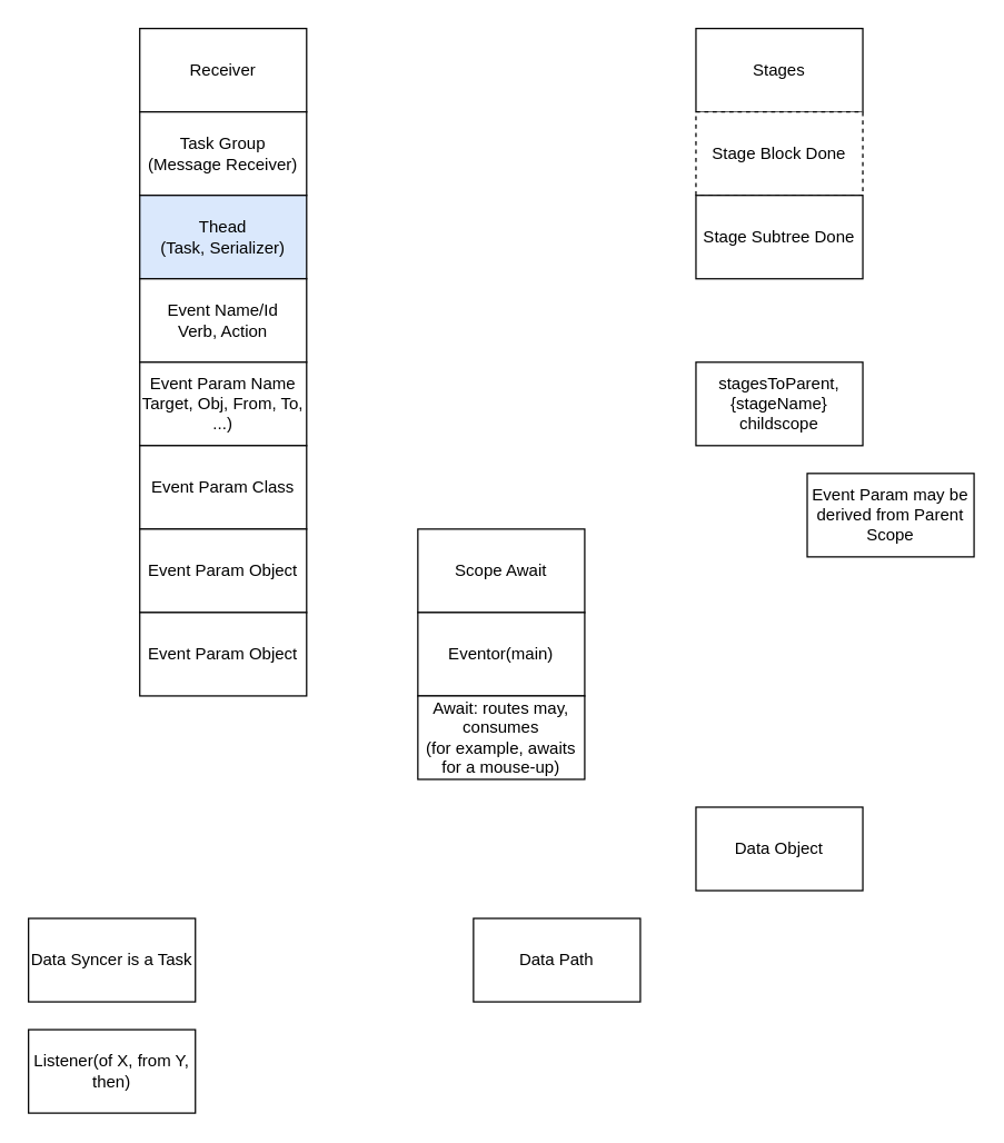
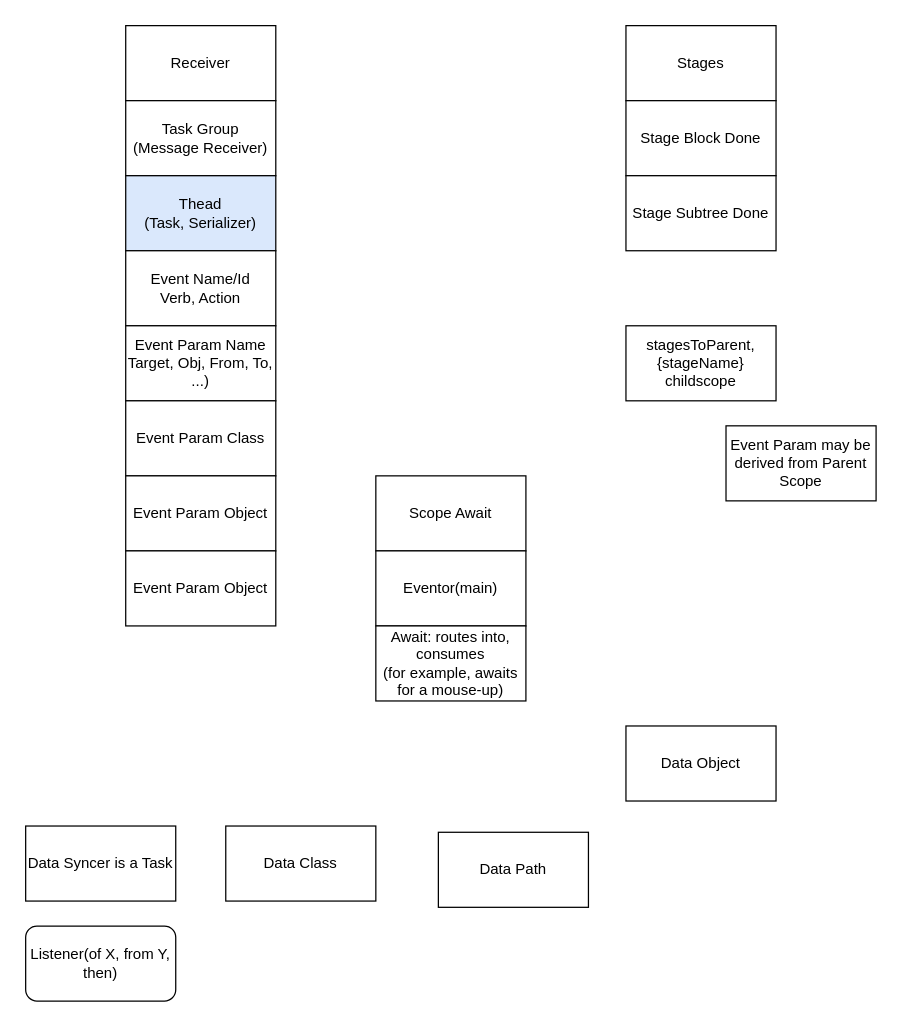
  <mxCell id="0" />
  <mxCell id="1" parent="0" />
  <mxCell id="2" value="Receiver" style="rounded=0;whiteSpace=wrap;html=1;" parent="1" vertex="1"><mxGeometry x="100" y="20" width="120" height="60" as="geometry" /></mxCell>
  <mxCell id="3" value="Task Group&lt;br&gt;(Message Receiver)" style="rounded=0;whiteSpace=wrap;html=1;" parent="1" vertex="1"><mxGeometry x="100" y="80" width="120" height="60" as="geometry" /></mxCell>
  <mxCell id="4" value="Thead&lt;br&gt;(Task, Serializer)" style="rounded=0;whiteSpace=wrap;html=1;fillColor=#dae8fc;" parent="1" vertex="1"><mxGeometry x="100" y="140" width="120" height="60" as="geometry" /></mxCell>
  <mxCell id="5" value="Event Name/Id&lt;br&gt;Verb, Action" style="rounded=0;whiteSpace=wrap;html=1;" parent="1" vertex="1"><mxGeometry x="100" y="200" width="120" height="60" as="geometry" /></mxCell>
  <mxCell id="6" value="Event Param Name&lt;br&gt;Target, Obj, From, To, ...)" style="rounded=0;whiteSpace=wrap;html=1;" parent="1" vertex="1"><mxGeometry x="100" y="260" width="120" height="60" as="geometry" /></mxCell>
  <mxCell id="7" value="Event Param Class" style="rounded=0;whiteSpace=wrap;html=1;" parent="1" vertex="1"><mxGeometry x="100" y="320" width="120" height="60" as="geometry" /></mxCell>
  <mxCell id="8" value="Event Param Object" style="rounded=0;whiteSpace=wrap;html=1;" parent="1" vertex="1"><mxGeometry x="100" y="380" width="120" height="60" as="geometry" /></mxCell>
  <mxCell id="9" value="Event Param Object" style="rounded=0;whiteSpace=wrap;html=1;" parent="1" vertex="1"><mxGeometry x="100" y="440" width="120" height="60" as="geometry" /></mxCell>
  <mxCell id="10" value="Event Param may be derived from Parent Scope" style="rounded=0;whiteSpace=wrap;html=1;" parent="1" vertex="1"><mxGeometry x="580" y="340" width="120" height="60" as="geometry" /></mxCell>
  <mxCell id="11" value="Stages" style="rounded=0;whiteSpace=wrap;html=1;" parent="1" vertex="1"><mxGeometry x="500" y="20" width="120" height="60" as="geometry" /></mxCell>
- <mxCell id="12" value="Stage Block Done" style="rounded=0;whiteSpace=wrap;html=1;dashed=1;" parent="1" vertex="1"><mxGeometry x="500" y="80" width="120" height="60" as="geometry" /></mxCell>
+ <mxCell id="12" value="Stage Block Done" style="rounded=0;whiteSpace=wrap;html=1;" parent="1" vertex="1"><mxGeometry x="500" y="80" width="120" height="60" as="geometry" /></mxCell>
  <mxCell id="13" value="Stage Subtree Done" style="rounded=0;whiteSpace=wrap;html=1;" parent="1" vertex="1"><mxGeometry x="500" y="140" width="120" height="60" as="geometry" /></mxCell>
  <mxCell id="14" value="stagesToParent,{stageName} childscope" style="rounded=0;whiteSpace=wrap;html=1;" parent="1" vertex="1"><mxGeometry x="500" y="260" width="120" height="60" as="geometry" /></mxCell>
  <mxCell id="15" value="Scope Await" style="rounded=0;whiteSpace=wrap;html=1;" parent="1" vertex="1"><mxGeometry x="300" y="380" width="120" height="60" as="geometry" /></mxCell>
  <mxCell id="16" value="Eventor(main)" style="rounded=0;whiteSpace=wrap;html=1;" parent="1" vertex="1"><mxGeometry x="300" y="440" width="120" height="60" as="geometry" /></mxCell>
- <mxCell id="17" value="Await: routes may, consumes&lt;br&gt;(for example, awaits for a mouse-up)" style="rounded=0;whiteSpace=wrap;html=1;" parent="1" vertex="1"><mxGeometry x="300" y="500" width="120" height="60" as="geometry" /></mxCell>
+ <mxCell id="17" value="Await: routes into, consumes&lt;br&gt;(for example, awaits for a mouse-up)" style="rounded=0;whiteSpace=wrap;html=1;" parent="1" vertex="1"><mxGeometry x="300" y="500" width="120" height="60" as="geometry" /></mxCell>
  <mxCell id="18" value="Data Syncer is a Task" style="rounded=0;whiteSpace=wrap;html=1;" parent="1" vertex="1"><mxGeometry x="20" y="660" width="120" height="60" as="geometry" /></mxCell>
- <mxCell id="20" value="Data Path" style="rounded=0;whiteSpace=wrap;html=1;" parent="1" vertex="1"><mxGeometry x="340" y="660" width="120" height="60" as="geometry" /></mxCell>
+ <mxCell id="19" value="Data Class" style="rounded=0;whiteSpace=wrap;html=1;" parent="1" vertex="1"><mxGeometry x="180" y="660" width="120" height="60" as="geometry" /></mxCell>
+ <mxCell id="20" value="Data Path" style="rounded=0;whiteSpace=wrap;html=1;" parent="1" vertex="1"><mxGeometry x="350" y="665" width="120" height="60" as="geometry" /></mxCell>
  <mxCell id="21" value="Data Object" style="rounded=0;whiteSpace=wrap;html=1;" parent="1" vertex="1"><mxGeometry x="500" y="580" width="120" height="60" as="geometry" /></mxCell>
- <mxCell id="22" value="Listener(of X, from Y, then)" style="rounded=0;whiteSpace=wrap;html=1;" parent="1" vertex="1"><mxGeometry x="20" y="740" width="120" height="60" as="geometry" /></mxCell>
+ <mxCell id="22" value="Listener(of X, from Y, then)" style="whiteSpace=wrap;html=1;rounded=1;" parent="1" vertex="1"><mxGeometry x="20" y="740" width="120" height="60" as="geometry" /></mxCell>
